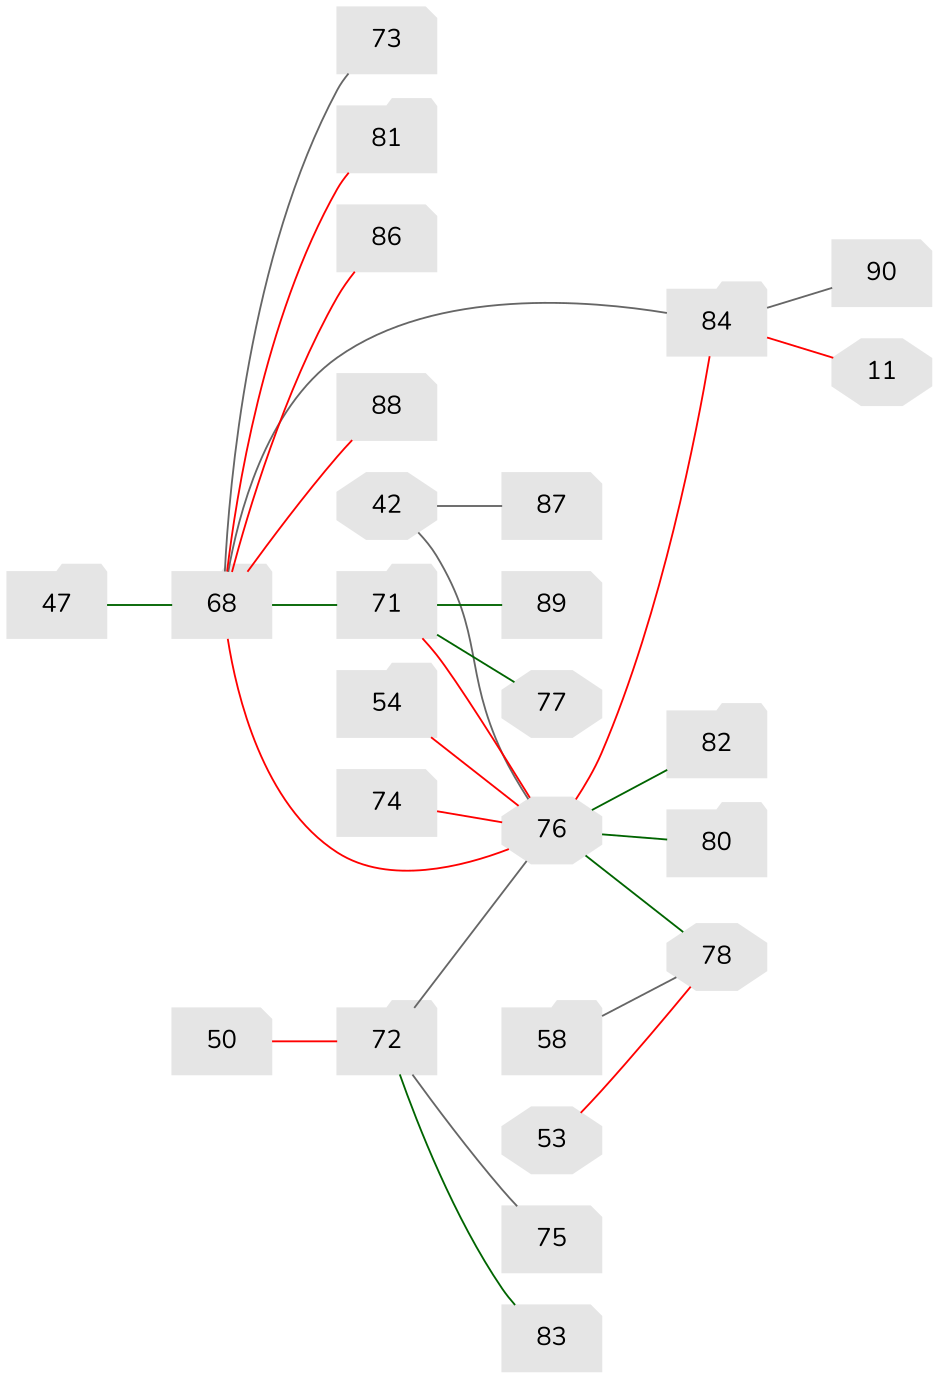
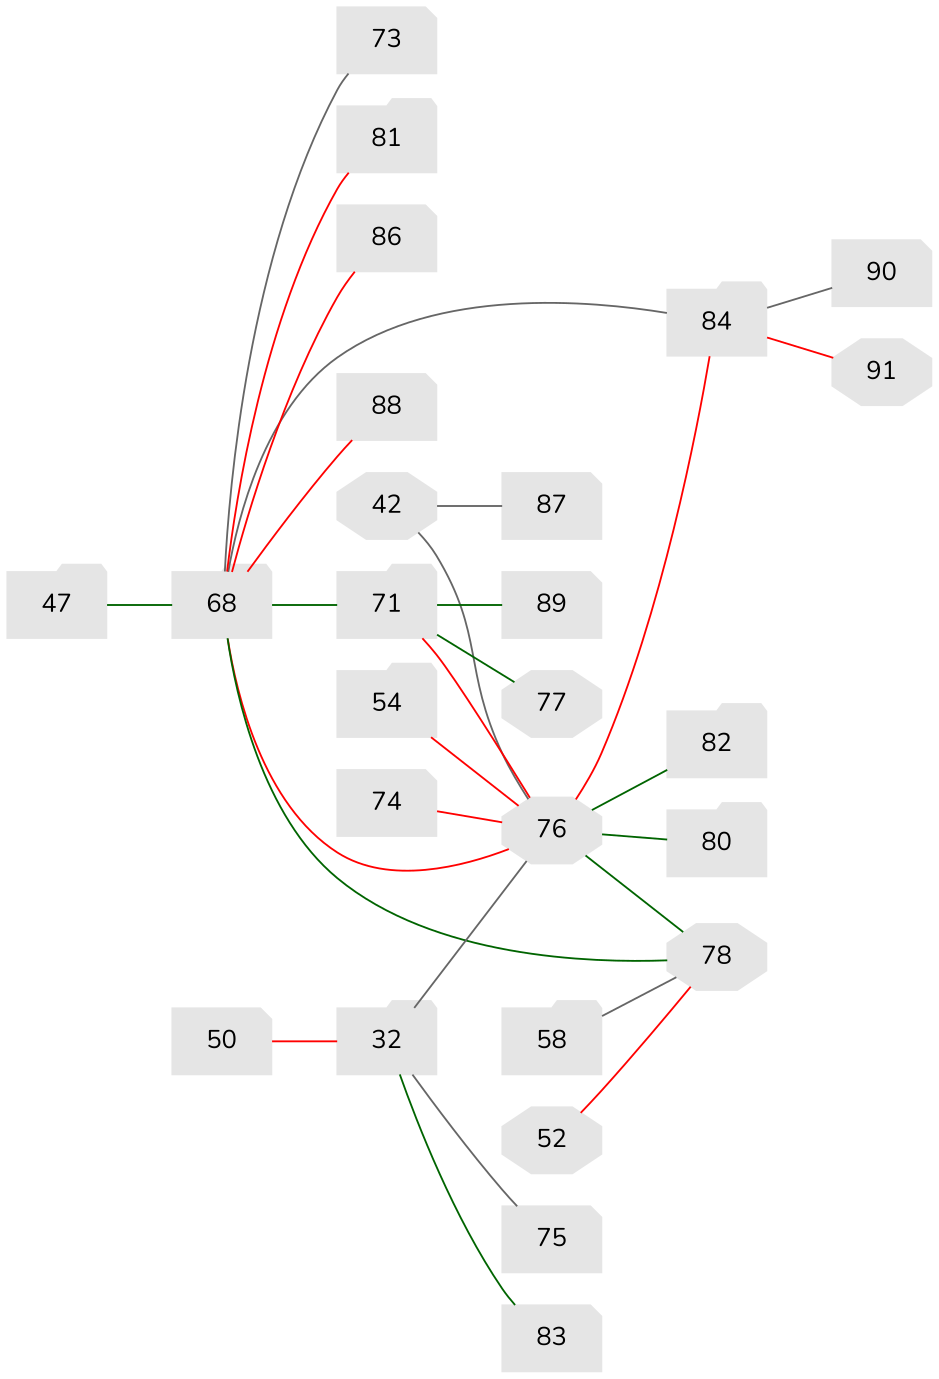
  graph {
    fontname=Nunito
    rankdir=LR
    node [color=gray90 fontname=Nunito shape=note style=filled]
    edge [color=red fontname=Nunito]
    42 [shape=octagon super="+3"]
    76 [shape=octagon super="+41+44+45"]
    87
    78 [shape=octagon super="+66+43"]
    84 [shape=folder super="+79"]
    80 [shape=folder]
    82 [shape=folder super="+26"]
    68 [shape=folder super="+34"]
    71 [shape=folder super="+8+37+53+55+62"]
    73
    81 [shape=folder super="+67"]
    86
    88
    47 [shape=folder]
    50 [super="+32"]
-   72 [shape=folder super="+20+22+27+40"]
+   72 [shape=folder super="+20+22+27+40" label=32]
    75 [super="+36"]
    83
-   52 [shape=octagon label=53]
+   52 [shape=octagon]
    54 [shape=folder]
    58 [shape=folder]
    77 [shape=octagon]
    89 [super="+28+35+56+59"]
    90
-   91 [shape=octagon label=11]
+   91 [shape=octagon]
    74 [super="+51+69"]
    42 -- 76 [color=gray40 weight=4]
    42 -- 87 [color=gray40]
    76 -- 78 [color=darkgreen weight=2]
    76 -- 84 [weight=2]
    76 -- 80 [color=darkgreen]
    76 -- 82 [color=darkgreen]
    84 -- 90 [color=gray40]
    84 -- 91
    68 -- 76 [weight=3]
+   68 -- 78 [color=darkgreen weight=4]
    68 -- 84 [color=gray40 weight=4]
    68 -- 71 [color=darkgreen weight=3]
    68 -- 73 [color=gray40]
    68 -- 81
    68 -- 86
    68 -- 88
    71 -- 76
    71 -- 77 [color=darkgreen]
    71 -- 89 [color=darkgreen]
    47 -- 68 [color=darkgreen]
    50 -- 72
    72 -- 76 [color=gray40 weight=5]
    72 -- 75 [color=gray40]
    72 -- 83 [color=darkgreen]
    52 -- 78
    54 -- 76
    58 -- 78 [color=gray40]
    74 -- 76 [weight=2]
  }
